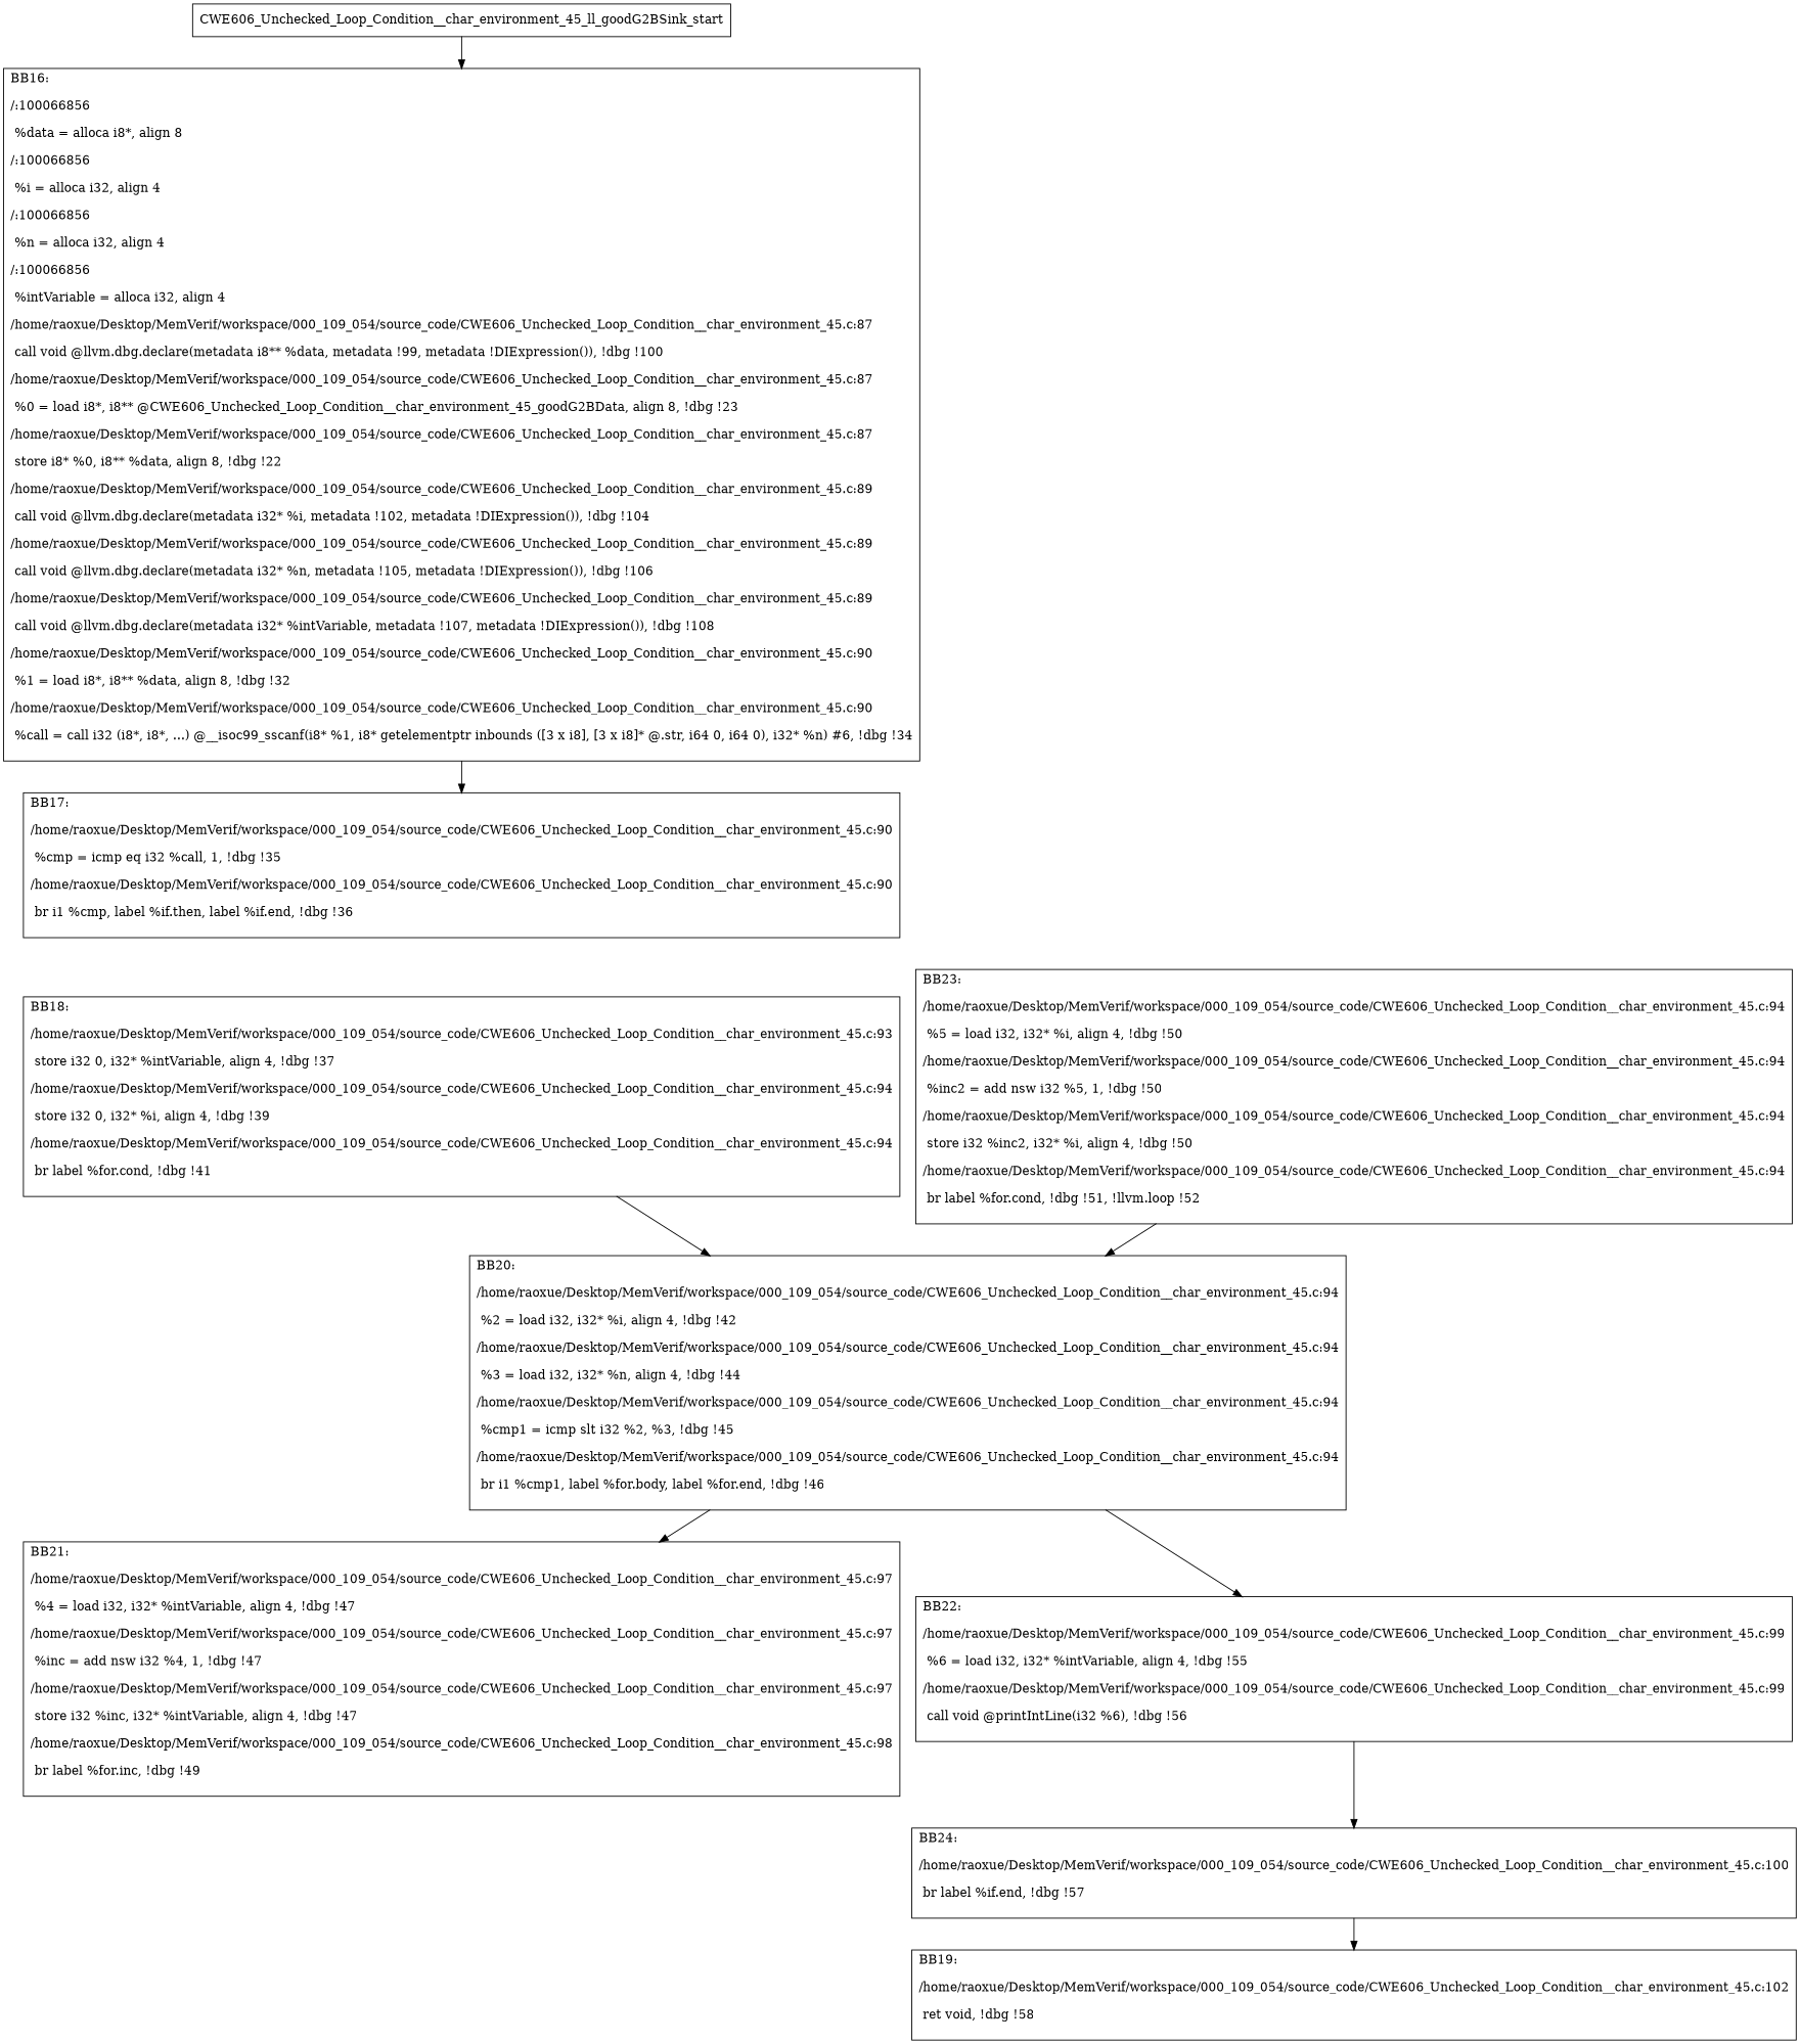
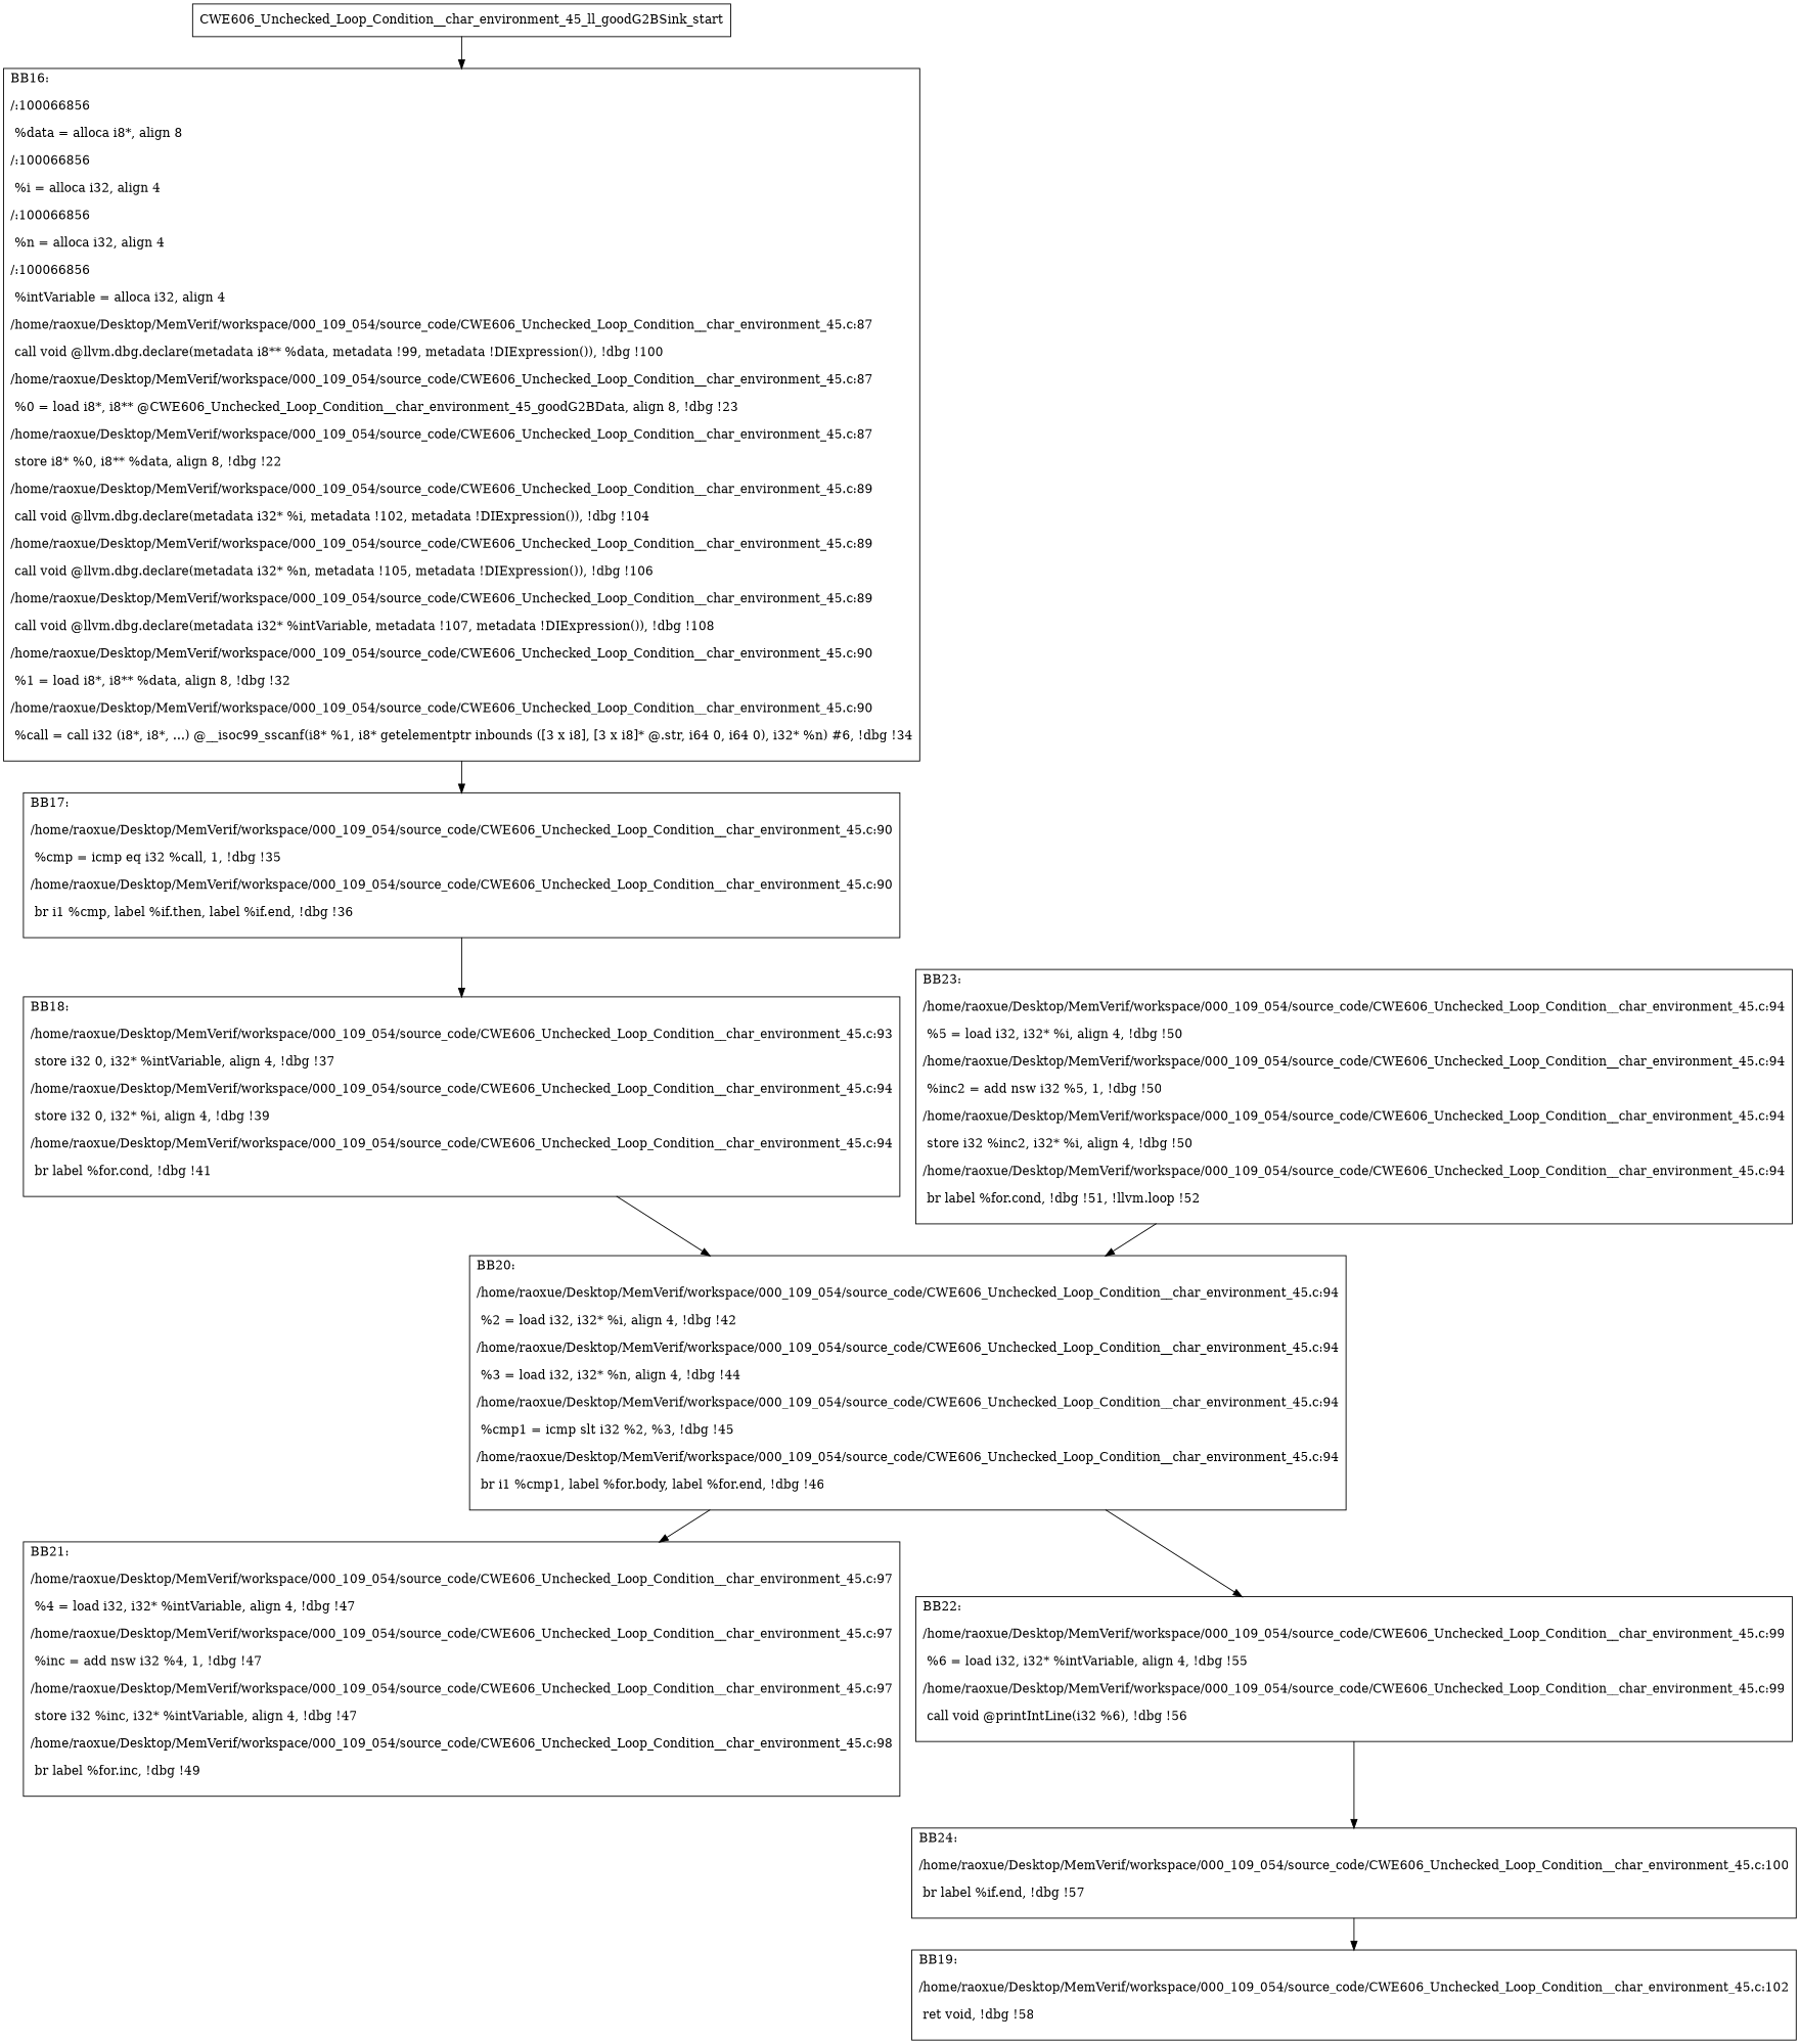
  digraph {
    node [shape=record]
    n1 [label="{CWE606_Unchecked_Loop_Condition__char_environment_45_ll_goodG2BSink_start}"]
    n2 [label="{BB16:\l\l/:100066856\l\n  %data = alloca i8*, align 8\l\n/:100066856\l\n  %i = alloca i32, align 4\l\n/:100066856\l\n  %n = alloca i32, align 4\l\n/:100066856\l\n  %intVariable = alloca i32, align 4\l\n/home/raoxue/Desktop/MemVerif/workspace/000_109_054/source_code/CWE606_Unchecked_Loop_Condition__char_environment_45.c:87\l\n  call void @llvm.dbg.declare(metadata i8** %data, metadata !99, metadata !DIExpression()), !dbg !100\l\n/home/raoxue/Desktop/MemVerif/workspace/000_109_054/source_code/CWE606_Unchecked_Loop_Condition__char_environment_45.c:87\l\n  %0 = load i8*, i8** @CWE606_Unchecked_Loop_Condition__char_environment_45_goodG2BData, align 8, !dbg !23\l\n/home/raoxue/Desktop/MemVerif/workspace/000_109_054/source_code/CWE606_Unchecked_Loop_Condition__char_environment_45.c:87\l\n  store i8* %0, i8** %data, align 8, !dbg !22\l\n/home/raoxue/Desktop/MemVerif/workspace/000_109_054/source_code/CWE606_Unchecked_Loop_Condition__char_environment_45.c:89\l\n  call void @llvm.dbg.declare(metadata i32* %i, metadata !102, metadata !DIExpression()), !dbg !104\l\n/home/raoxue/Desktop/MemVerif/workspace/000_109_054/source_code/CWE606_Unchecked_Loop_Condition__char_environment_45.c:89\l\n  call void @llvm.dbg.declare(metadata i32* %n, metadata !105, metadata !DIExpression()), !dbg !106\l\n/home/raoxue/Desktop/MemVerif/workspace/000_109_054/source_code/CWE606_Unchecked_Loop_Condition__char_environment_45.c:89\l\n  call void @llvm.dbg.declare(metadata i32* %intVariable, metadata !107, metadata !DIExpression()), !dbg !108\l\n/home/raoxue/Desktop/MemVerif/workspace/000_109_054/source_code/CWE606_Unchecked_Loop_Condition__char_environment_45.c:90\l\n  %1 = load i8*, i8** %data, align 8, !dbg !32\l\n/home/raoxue/Desktop/MemVerif/workspace/000_109_054/source_code/CWE606_Unchecked_Loop_Condition__char_environment_45.c:90\l\n  %call = call i32 (i8*, i8*, ...) @__isoc99_sscanf(i8* %1, i8* getelementptr inbounds ([3 x i8], [3 x i8]* @.str, i64 0, i64 0), i32* %n) #6, !dbg !34\l\n}"]
    n3 [label="{BB17:\l\l/home/raoxue/Desktop/MemVerif/workspace/000_109_054/source_code/CWE606_Unchecked_Loop_Condition__char_environment_45.c:90\l\n  %cmp = icmp eq i32 %call, 1, !dbg !35\l\n/home/raoxue/Desktop/MemVerif/workspace/000_109_054/source_code/CWE606_Unchecked_Loop_Condition__char_environment_45.c:90\l\n  br i1 %cmp, label %if.then, label %if.end, !dbg !36\l\n}"]
    n4 [label="{BB18:\l\l/home/raoxue/Desktop/MemVerif/workspace/000_109_054/source_code/CWE606_Unchecked_Loop_Condition__char_environment_45.c:93\l\n  store i32 0, i32* %intVariable, align 4, !dbg !37\l\n/home/raoxue/Desktop/MemVerif/workspace/000_109_054/source_code/CWE606_Unchecked_Loop_Condition__char_environment_45.c:94\l\n  store i32 0, i32* %i, align 4, !dbg !39\l\n/home/raoxue/Desktop/MemVerif/workspace/000_109_054/source_code/CWE606_Unchecked_Loop_Condition__char_environment_45.c:94\l\n  br label %for.cond, !dbg !41\l\n}"]
    n5 [label="{BB20:\l\l/home/raoxue/Desktop/MemVerif/workspace/000_109_054/source_code/CWE606_Unchecked_Loop_Condition__char_environment_45.c:94\l\n  %2 = load i32, i32* %i, align 4, !dbg !42\l\n/home/raoxue/Desktop/MemVerif/workspace/000_109_054/source_code/CWE606_Unchecked_Loop_Condition__char_environment_45.c:94\l\n  %3 = load i32, i32* %n, align 4, !dbg !44\l\n/home/raoxue/Desktop/MemVerif/workspace/000_109_054/source_code/CWE606_Unchecked_Loop_Condition__char_environment_45.c:94\l\n  %cmp1 = icmp slt i32 %2, %3, !dbg !45\l\n/home/raoxue/Desktop/MemVerif/workspace/000_109_054/source_code/CWE606_Unchecked_Loop_Condition__char_environment_45.c:94\l\n  br i1 %cmp1, label %for.body, label %for.end, !dbg !46\l\n}"]
    n6 [label="{BB19:\l\l/home/raoxue/Desktop/MemVerif/workspace/000_109_054/source_code/CWE606_Unchecked_Loop_Condition__char_environment_45.c:102\l\n  ret void, !dbg !58\l\n}"]
    n7 [label="{BB21:\l\l/home/raoxue/Desktop/MemVerif/workspace/000_109_054/source_code/CWE606_Unchecked_Loop_Condition__char_environment_45.c:97\l\n  %4 = load i32, i32* %intVariable, align 4, !dbg !47\l\n/home/raoxue/Desktop/MemVerif/workspace/000_109_054/source_code/CWE606_Unchecked_Loop_Condition__char_environment_45.c:97\l\n  %inc = add nsw i32 %4, 1, !dbg !47\l\n/home/raoxue/Desktop/MemVerif/workspace/000_109_054/source_code/CWE606_Unchecked_Loop_Condition__char_environment_45.c:97\l\n  store i32 %inc, i32* %intVariable, align 4, !dbg !47\l\n/home/raoxue/Desktop/MemVerif/workspace/000_109_054/source_code/CWE606_Unchecked_Loop_Condition__char_environment_45.c:98\l\n  br label %for.inc, !dbg !49\l\n}"]
    n8 [label="{BB22:\l\l/home/raoxue/Desktop/MemVerif/workspace/000_109_054/source_code/CWE606_Unchecked_Loop_Condition__char_environment_45.c:99\l\n  %6 = load i32, i32* %intVariable, align 4, !dbg !55\l\n/home/raoxue/Desktop/MemVerif/workspace/000_109_054/source_code/CWE606_Unchecked_Loop_Condition__char_environment_45.c:99\l\n  call void @printIntLine(i32 %6), !dbg !56\l\n}"]
    n9 [label="{BB24:\l\l/home/raoxue/Desktop/MemVerif/workspace/000_109_054/source_code/CWE606_Unchecked_Loop_Condition__char_environment_45.c:100\l\n  br label %if.end, !dbg !57\l\n}"]
    n10 [label="{BB23:\l\l/home/raoxue/Desktop/MemVerif/workspace/000_109_054/source_code/CWE606_Unchecked_Loop_Condition__char_environment_45.c:94\l\n  %5 = load i32, i32* %i, align 4, !dbg !50\l\n/home/raoxue/Desktop/MemVerif/workspace/000_109_054/source_code/CWE606_Unchecked_Loop_Condition__char_environment_45.c:94\l\n  %inc2 = add nsw i32 %5, 1, !dbg !50\l\n/home/raoxue/Desktop/MemVerif/workspace/000_109_054/source_code/CWE606_Unchecked_Loop_Condition__char_environment_45.c:94\l\n  store i32 %inc2, i32* %i, align 4, !dbg !50\l\n/home/raoxue/Desktop/MemVerif/workspace/000_109_054/source_code/CWE606_Unchecked_Loop_Condition__char_environment_45.c:94\l\n  br label %for.cond, !dbg !51, !llvm.loop !52\l\n}"]
    n1 -> n2
    n2 -> n3
+   n3 -> n4
    n4 -> n5
    n5 -> n7
    n5 -> n8
    n8 -> n9
    n9 -> n6
    n10 -> n5
  }
